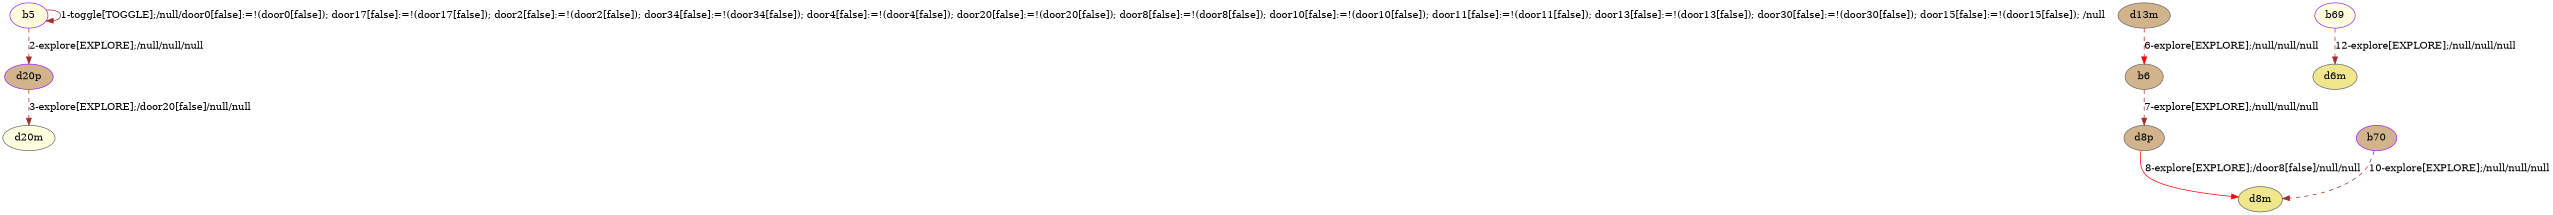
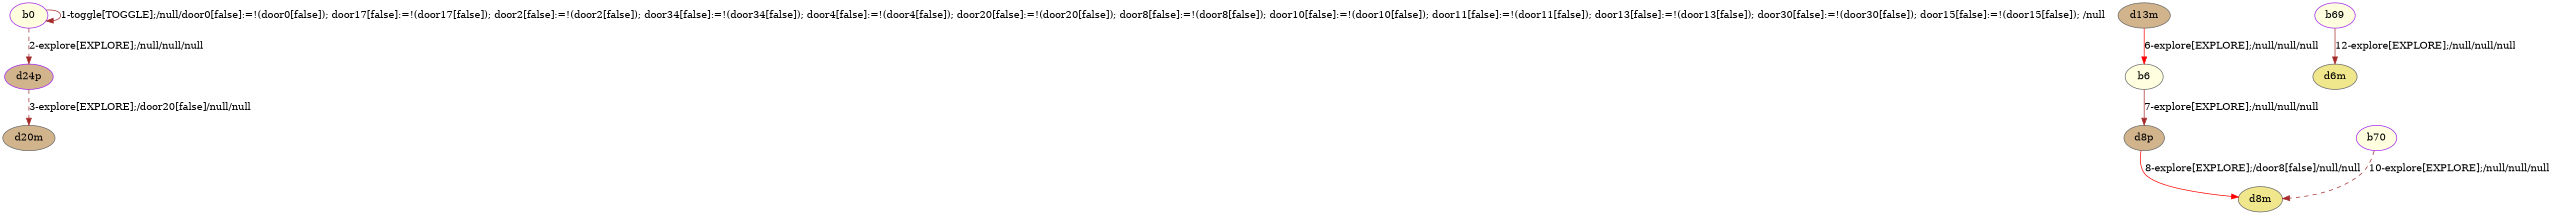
  digraph {
    node [color=gray40 fillcolor=tan style=filled]
    edge [color=brown style=dashed]
-   b0 [color=purple fillcolor=lightyellow label=b5]
-   d20p [color=purple]
-   d20m [fillcolor=lightyellow]
+   b0 [color=purple fillcolor=lightyellow]
+   d20p [color=purple label=d24p]
+   d20m
    d13m
-   b6
+   b6 [fillcolor=lightyellow]
    d8p
    d8m [fillcolor=khaki]
-   b70 [color=purple]
+   b70 [color=purple fillcolor=lightyellow]
    b69 [color=purple fillcolor=lightyellow]
    n10 [fillcolor=khaki label=d6m]
    b0 -> b0 [label="1-toggle[TOGGLE];/null/door0[false]:=!(door0[false]); door17[false]:=!(door17[false]); door2[false]:=!(door2[false]); door34[false]:=!(door34[false]); door4[false]:=!(door4[false]); door20[false]:=!(door20[false]); door8[false]:=!(door8[false]); door10[false]:=!(door10[false]); door11[false]:=!(door11[false]); door13[false]:=!(door13[false]); door30[false]:=!(door30[false]); door15[false]:=!(door15[false]); /null" style=solid]
    b0 -> d20p [label="2-explore[EXPLORE];/null/null/null"]
    d20p -> d20m [label="3-explore[EXPLORE];/door20[false]/null/null"]
-   d13m -> b6 [color=red label="6-explore[EXPLORE];/null/null/null"]
-   b6 -> d8p [label="7-explore[EXPLORE];/null/null/null"]
+   d13m -> b6 [color=red label="6-explore[EXPLORE];/null/null/null" style=solid]
+   b6 -> d8p [label="7-explore[EXPLORE];/null/null/null" style=solid]
    d8p -> d8m [color=red label="8-explore[EXPLORE];/door8[false]/null/null" style=solid]
    b70 -> d8m [label="10-explore[EXPLORE];/null/null/null"]
-   b69 -> n10 [label="12-explore[EXPLORE];/null/null/null"]
+   b69 -> n10 [label="12-explore[EXPLORE];/null/null/null" style=solid]
  }
